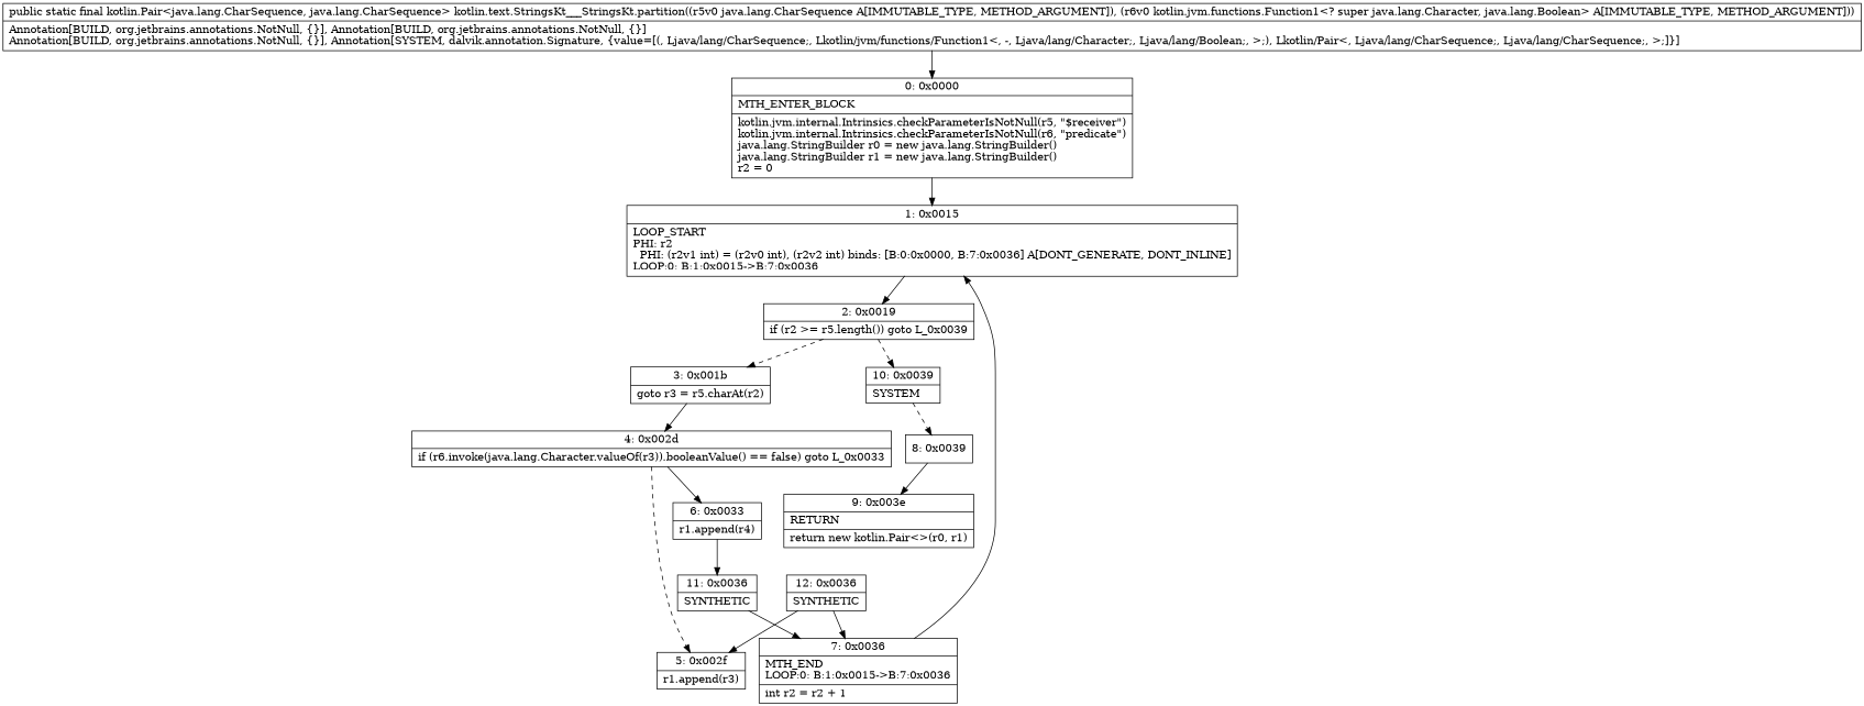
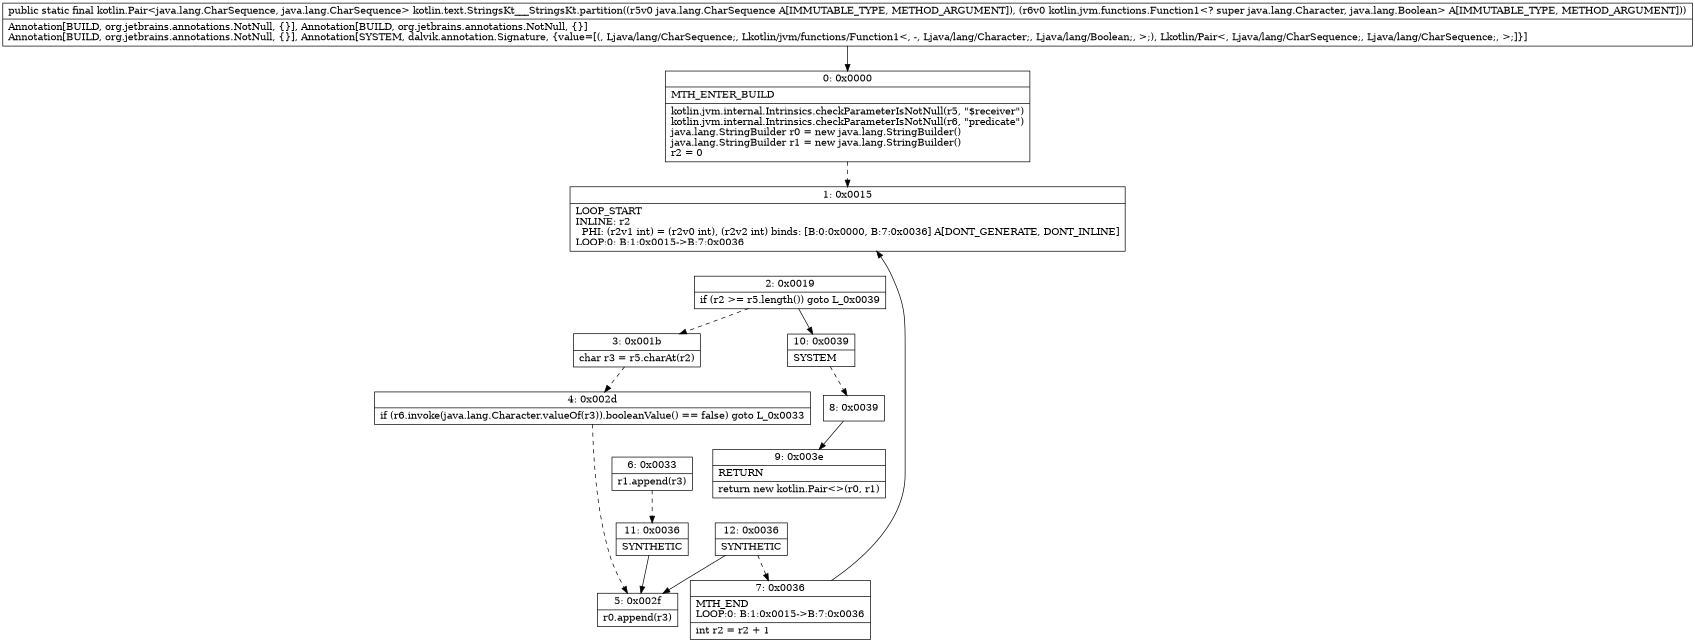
  digraph {
    node [shape=record]
-   n1 [label="{0\:\ 0x0000|MTH_ENTER_BLOCK\l|kotlin.jvm.internal.Intrinsics.checkParameterIsNotNull(r5, \"$receiver\")\lkotlin.jvm.internal.Intrinsics.checkParameterIsNotNull(r6, \"predicate\")\ljava.lang.StringBuilder r0 = new java.lang.StringBuilder()\ljava.lang.StringBuilder r1 = new java.lang.StringBuilder()\lr2 = 0\l}"]
-   n2 [label="{1\:\ 0x0015|LOOP_START\lPHI: r2 \l  PHI: (r2v1 int) = (r2v0 int), (r2v2 int) binds: [B:0:0x0000, B:7:0x0036] A[DONT_GENERATE, DONT_INLINE]\lLOOP:0: B:1:0x0015\-\>B:7:0x0036\l}"]
+   n1 [label="{0\:\ 0x0000|MTH_ENTER_BUILD\l|kotlin.jvm.internal.Intrinsics.checkParameterIsNotNull(r5, \"$receiver\")\lkotlin.jvm.internal.Intrinsics.checkParameterIsNotNull(r6, \"predicate\")\ljava.lang.StringBuilder r0 = new java.lang.StringBuilder()\ljava.lang.StringBuilder r1 = new java.lang.StringBuilder()\lr2 = 0\l}"]
+   n2 [label="{1\:\ 0x0015|LOOP_START\lINLINE: r2 \l  PHI: (r2v1 int) = (r2v0 int), (r2v2 int) binds: [B:0:0x0000, B:7:0x0036] A[DONT_GENERATE, DONT_INLINE]\lLOOP:0: B:1:0x0015\-\>B:7:0x0036\l}"]
    n3 [label="{2\:\ 0x0019|if (r2 \>= r5.length()) goto L_0x0039\l}"]
-   n4 [label="{3\:\ 0x001b|goto r3 = r5.charAt(r2)\l}"]
+   n4 [label="{3\:\ 0x001b|char r3 = r5.charAt(r2)\l}"]
    n5 [label="{10\:\ 0x0039|SYSTEM\l}"]
    n6 [label="{4\:\ 0x002d|if (r6.invoke(java.lang.Character.valueOf(r3)).booleanValue() == false) goto L_0x0033\l}"]
    n7 [label="{8\:\ 0x0039}"]
-   n8 [label="{5\:\ 0x002f|r1.append(r3)\l}"]
-   n9 [label="{6\:\ 0x0033|r1.append(r4)\l}"]
+   n8 [label="{5\:\ 0x002f|r0.append(r3)\l}"]
+   n9 [label="{6\:\ 0x0033|r1.append(r3)\l}"]
    n10 [label="{11\:\ 0x0036|SYNTHETIC\l}"]
    n11 [label="{12\:\ 0x0036|SYNTHETIC\l}"]
    n12 [label="{7\:\ 0x0036|MTH_END\lLOOP:0: B:1:0x0015\-\>B:7:0x0036\l|int r2 = r2 + 1\l}"]
    n13 [label="{9\:\ 0x003e|RETURN\l|return new kotlin.Pair\<\>(r0, r1)\l}"]
    n14 [label="{public static final kotlin.Pair\<java.lang.CharSequence, java.lang.CharSequence\> kotlin.text.StringsKt___StringsKt.partition((r5v0 java.lang.CharSequence A[IMMUTABLE_TYPE, METHOD_ARGUMENT]), (r6v0 kotlin.jvm.functions.Function1\<? super java.lang.Character, java.lang.Boolean\> A[IMMUTABLE_TYPE, METHOD_ARGUMENT]))  | Annotation[BUILD, org.jetbrains.annotations.NotNull, \{\}], Annotation[BUILD, org.jetbrains.annotations.NotNull, \{\}]\lAnnotation[BUILD, org.jetbrains.annotations.NotNull, \{\}], Annotation[SYSTEM, dalvik.annotation.Signature, \{value=[(, Ljava\/lang\/CharSequence;, Lkotlin\/jvm\/functions\/Function1\<, \-, Ljava\/lang\/Character;, Ljava\/lang\/Boolean;, \>;), Lkotlin\/Pair\<, Ljava\/lang\/CharSequence;, Ljava\/lang\/CharSequence;, \>;]\}]\l}"]
-   n1 -> n2
-   n2 -> n3
+   n1 -> n2 [style=dashed]
    n3 -> n4 [style=dashed]
-   n3 -> n5 [style=dashed]
-   n4 -> n6
+   n3 -> n5
+   n4 -> n6 [style=dashed]
    n5 -> n7 [style=dashed]
    n6 -> n8 [style=dashed]
-   n6 -> n9
    n7 -> n13
-   n9 -> n10
-   n10 -> n12
+   n9 -> n10 [style=dashed]
+   n10 -> n8
    n11 -> n8
-   n11 -> n12
+   n11 -> n12 [style=dashed]
    n12 -> n2
    n14 -> n1
  }
